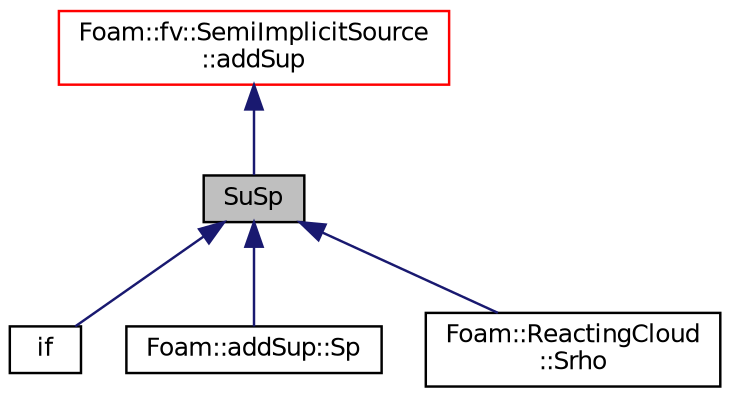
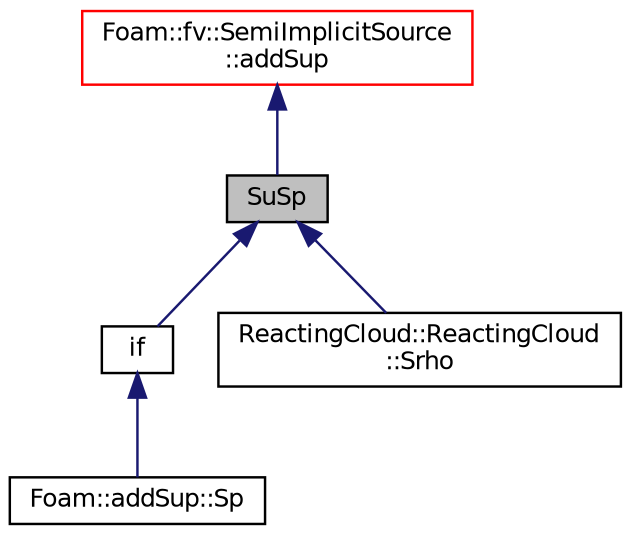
  digraph {
    rankdir=TB
    node [color=black fontname=Helvetica fontsize=10 shape=record]
    edge [color=midnightblue dir=back fontname=Helvetica fontsize=10 labelfontname=Helvetica labelfontsize=10 style=solid]
    n1 [fillcolor=grey75 fontcolor=black height=0.2 label=SuSp style=filled width=0.4]
    n2 [height=0.2 label=if width=0.4]
    n3 [height=0.2 label="Foam::addSup::Sp" width=0.4]
-   n4 [height=0.2 label="Foam::ReactingCloud\l::Srho" width=0.4]
+   n4 [height=0.2 label="ReactingCloud::ReactingCloud\l::Srho" width=0.4]
    n5 [color=red height=0.2 label="Foam::fv::SemiImplicitSource\l::addSup" width=0.4]
    n1 -> n2
-   n1 -> n3
+   n2 -> n3
    n1 -> n4
    n5 -> n1
  }
